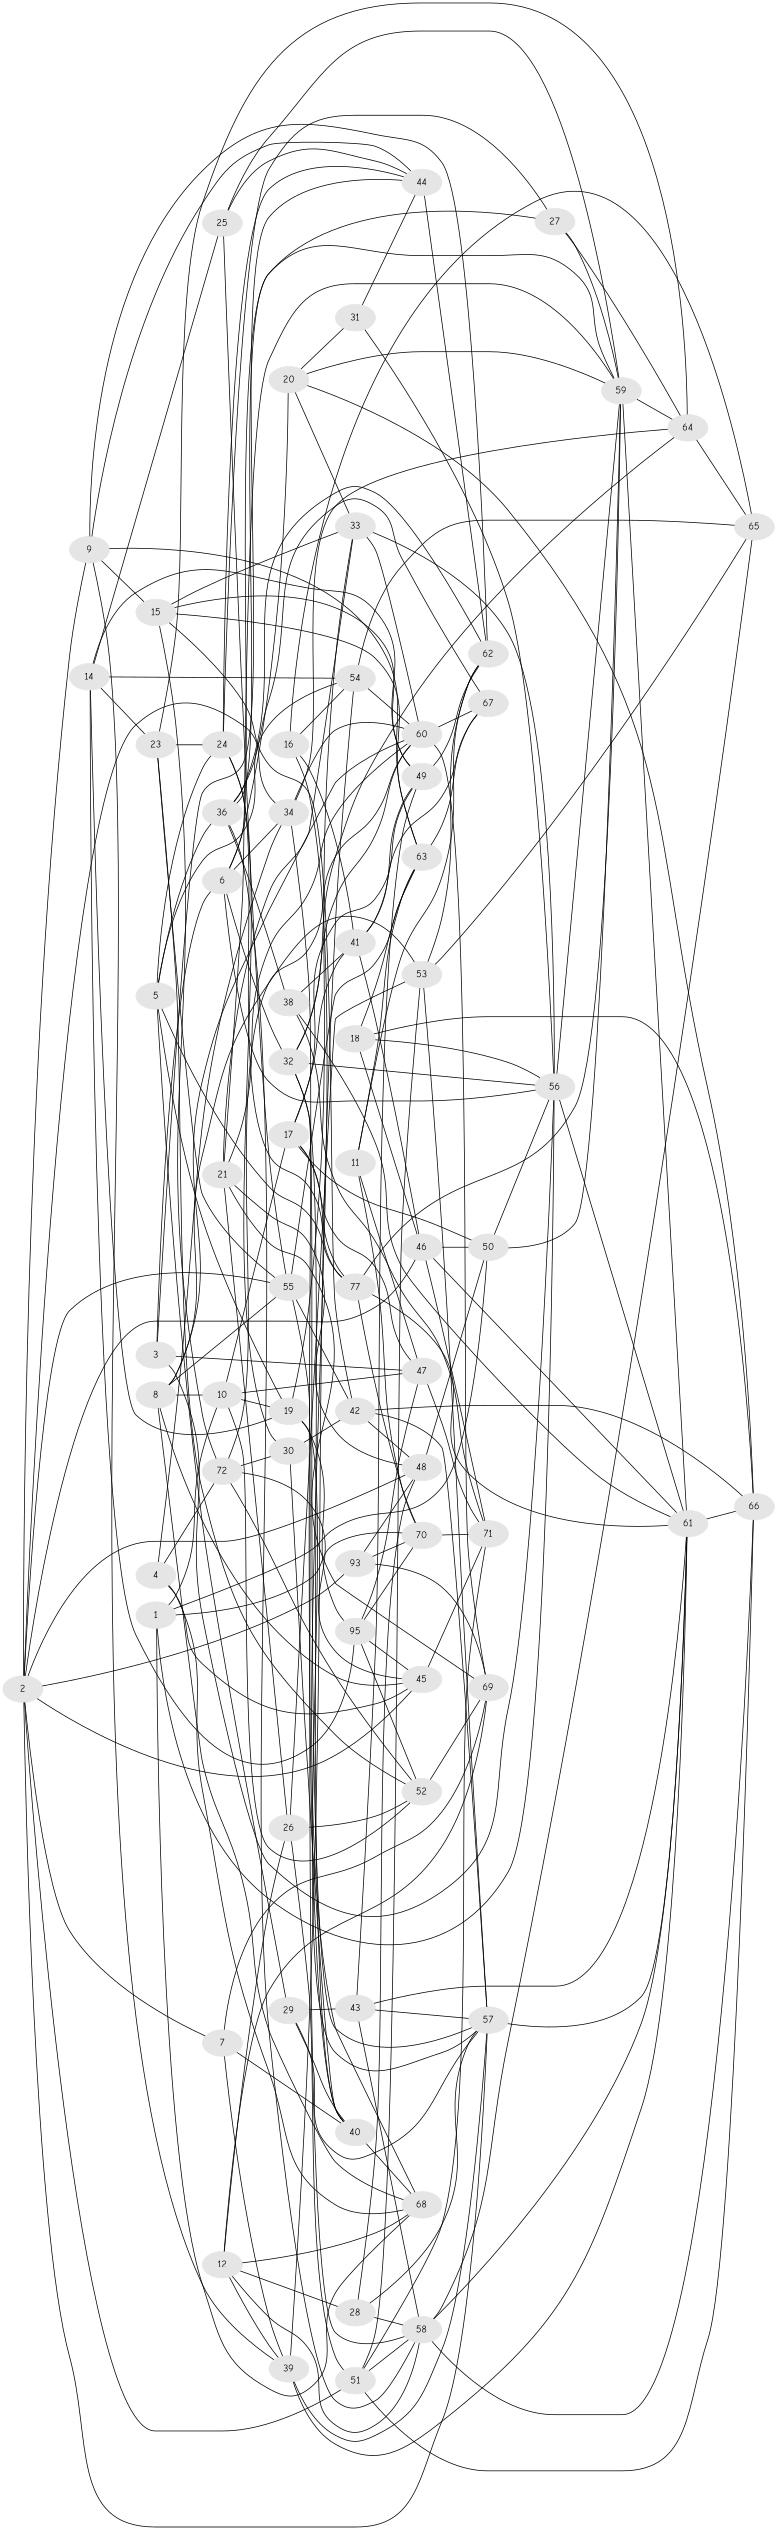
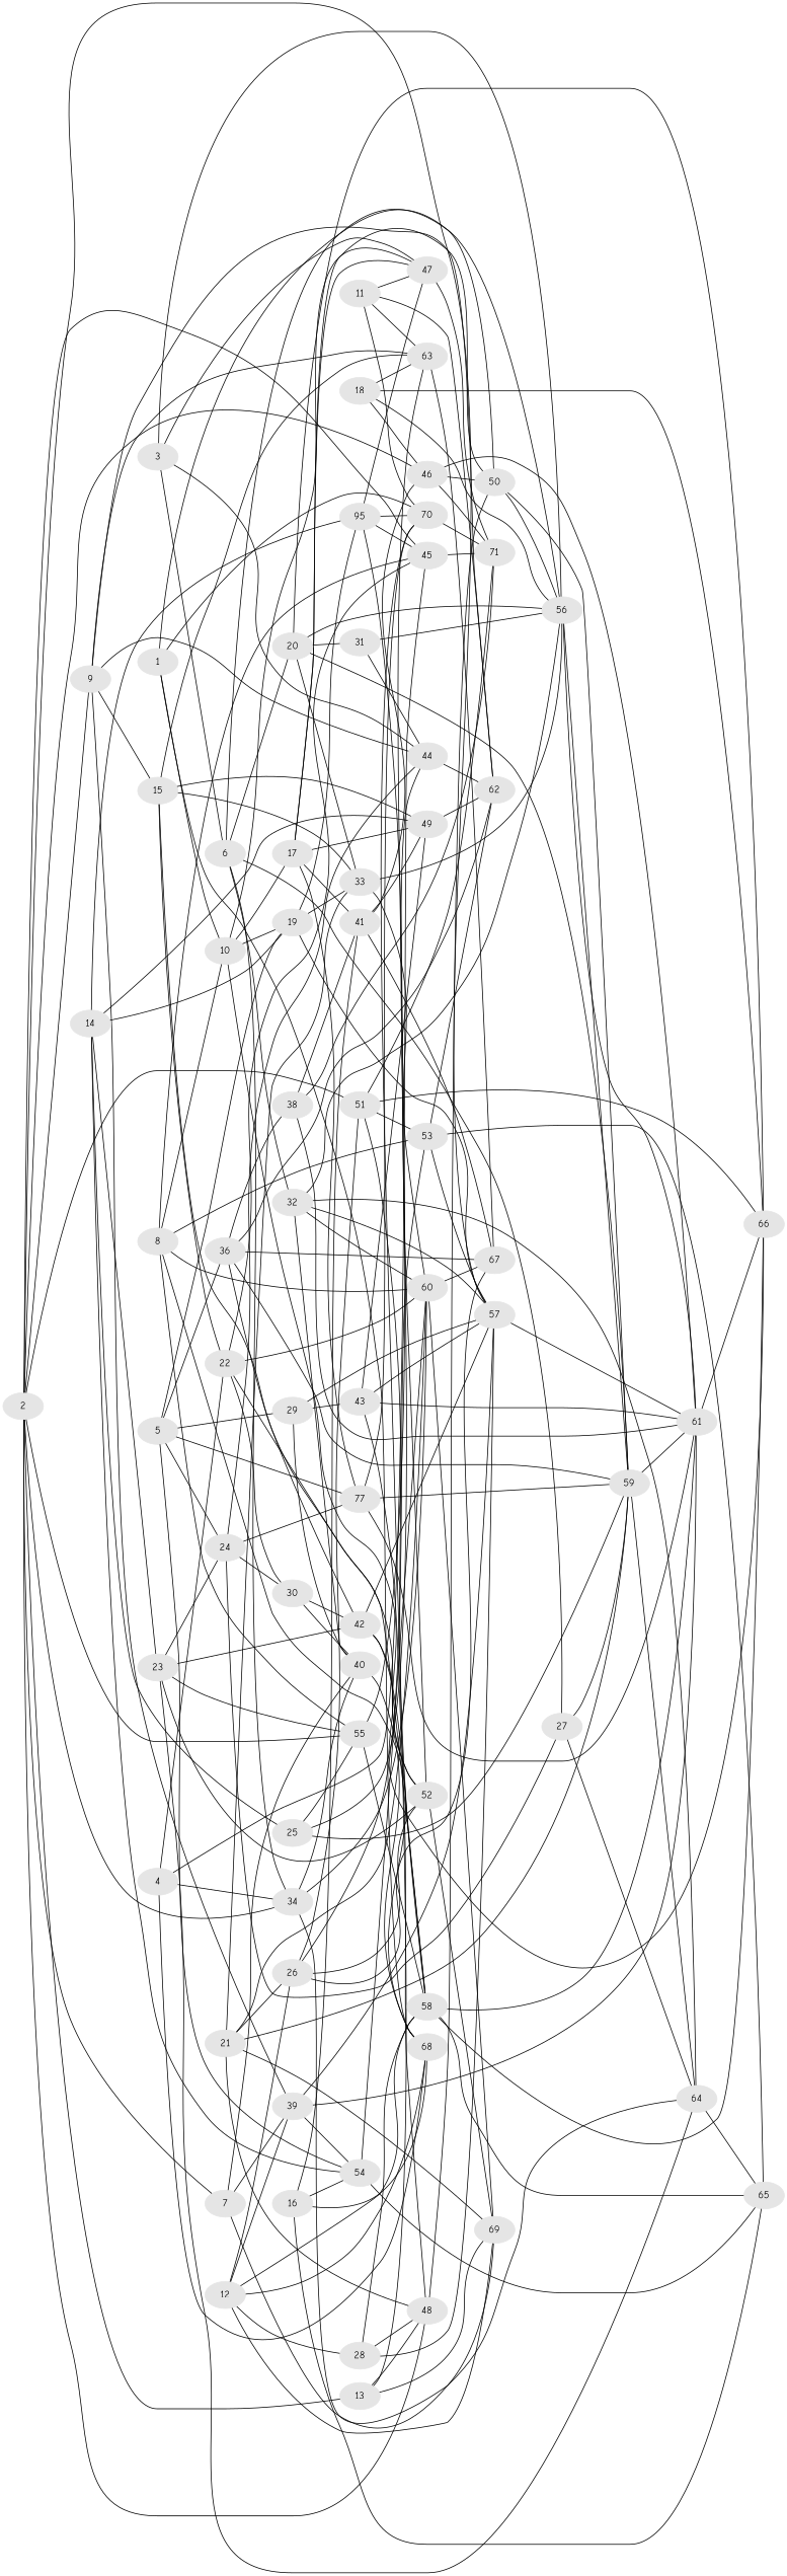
  graph {
    fontname="Comic Neue"
    rankdir=LR
    node [color=gray90 fontname="Comic Neue" style=filled]
    edge [fontname="Comic Neue" weight=1.0]
    1
    10
    50
    68
    70
    47
    19
    17
    52
    56
    59
    71
    2
    7
    9
-   13 [label=93]
+   13
    34
    45
    46
    48
    51
    55
    57
    39
    40
    69
    44
    15
    62
    63
    60
    64
    61
    53
    58
    66
    3
    6
    20
    27
    32
    4
-   22 [label=72]
+   22
    30
    5
    24
    29
    36
    n49 [label=77]
    54
    n51 [label=95]
    33
    43
    67
    38
    65
    31
    8
    49
    42
    41
    11
    12
    26
    28
    14
    23
    25
    16
    18
    21
    1 -- 10
    1 -- 50
    1 -- 68
    1 -- 70
    10 -- 47
    10 -- 19
    10 -- 17
    10 -- 52
    50 -- 56
    50 -- 59
    70 -- 71
    47 -- 71
    19 -- 57
    19 -- n51
    19 -- 33
    17 -- 50
    17 -- 47
    17 -- n49
    17 -- 49
    17 -- 41
    52 -- 69
    56 -- 59
    56 -- 61
    59 -- 64
    59 -- 61
    2 -- 7
    2 -- 9
    2 -- 13
    2 -- 34
    2 -- 45
    2 -- 46
    2 -- 48
    2 -- 51
    2 -- 55
    2 -- 57
    7 -- 39
    7 -- 40
    7 -- 69
    9 -- 39
    9 -- 44
    9 -- 15
    9 -- 62
    9 -- 63
    13 -- 70
    13 -- 48
    13 -- 69
    34 -- 40
    34 -- 60
    34 -- 64
    45 -- 71
    46 -- 50
    46 -- 71
    46 -- 61
    48 -- 50
    51 -- 71
    51 -- 53
    51 -- 58
    51 -- 66
    55 -- 63
    55 -- 58
    57 -- 61
    39 -- 57
    39 -- 61
    39 -- 54
    40 -- 68
    44 -- 62
    15 -- 63
    15 -- 22
    15 -- 33
    15 -- 49
    15 -- 42
    63 -- 67
    60 -- 69
    60 -- 67 [weight=2.0]
    64 -- 65
    61 -- 66
    53 -- 57
    53 -- 62
    53 -- 65
    58 -- 61
    58 -- 66
    58 -- 65 [weight=2.0]
    3 -- 47
    3 -- 56
    3 -- 44
    3 -- 6
    6 -- 56
    6 -- 34
    6 -- 20
    6 -- 27
    6 -- 32
-   1 -- 56
+   20 -- 56
    20 -- 59
    20 -- 66
    20 -- 33
    20 -- 31
    27 -- 59
    27 -- 64
    32 -- 56
    32 -- 57
    32 -- 40
    32 -- 60
    32 -- 64
    4 -- 68
    4 -- 34
    4 -- 45
    4 -- 22
    22 -- 52
    22 -- 45
    22 -- 60
    22 -- 30
    30 -- 40
    30 -- 42
    5 -- 19
    5 -- 24
    5 -- 29
    5 -- 36
    5 -- n49
    5 -- 54
    24 -- 44
    24 -- 27
    24 -- 30
    24 -- n49
    29 -- 57
    29 -- 40
    29 -- 43
    36 -- 59
    36 -- 62
    36 -- 58
    36 -- 67
    36 -- 38
    n49 -- 70
    n49 -- 59
    n49 -- 61
    54 -- 60
    54 -- 65
    n51 -- 70
    n51 -- 47
    n51 -- 52
    n51 -- 45
    33 -- 56
    33 -- 60
    43 -- 57
    43 -- 61
    43 -- 58
    43 -- 49
    38 -- 71
    38 -- 61
    38 -- 41
    31 -- 56
    31 -- 44
    8 -- 10
    8 -- 68
    8 -- 45
    8 -- 55
    8 -- 60
    8 -- 53
    49 -- 62
    42 -- 48
    42 -- 57
    42 -- 66
    41 -- 46
    41 -- 67
    41 -- 49
    11 -- 70
    11 -- 47
    11 -- 62
    11 -- 63
    12 -- 68
    12 -- 39
    12 -- 69
    12 -- 58
    12 -- 26
    12 -- 28
    26 -- 52
    26 -- 51
    26 -- 53
+   26 -- 67
    28 -- 48
    28 -- 57
    28 -- 58
    14 -- 19
    14 -- 54
    14 -- n51
    14 -- 49
    14 -- 23
    14 -- 25
    23 -- 52
    23 -- 55
    23 -- 64
    23 -- 24
-   55 -- 42
+   23 -- 42
    25 -- 59
    25 -- 55
    25 -- 44
    16 -- 68
    16 -- 54
    16 -- 65
    16 -- 41
    18 -- 56
    18 -- 46
    18 -- 63
    18 -- 66
    21 -- 59
    21 -- 48
    21 -- 69
    21 -- 60
    21 -- 33
    21 -- 26
  }
